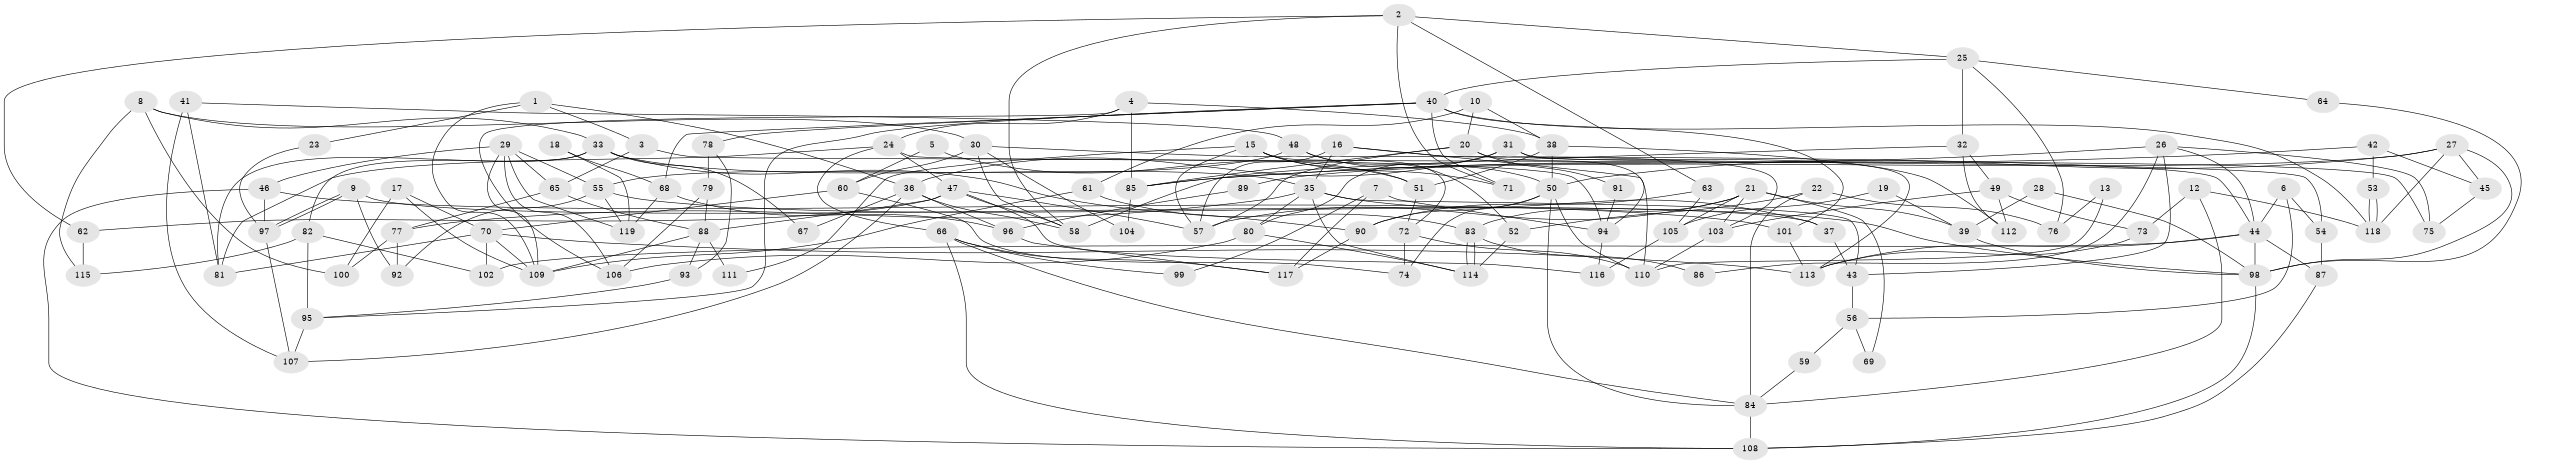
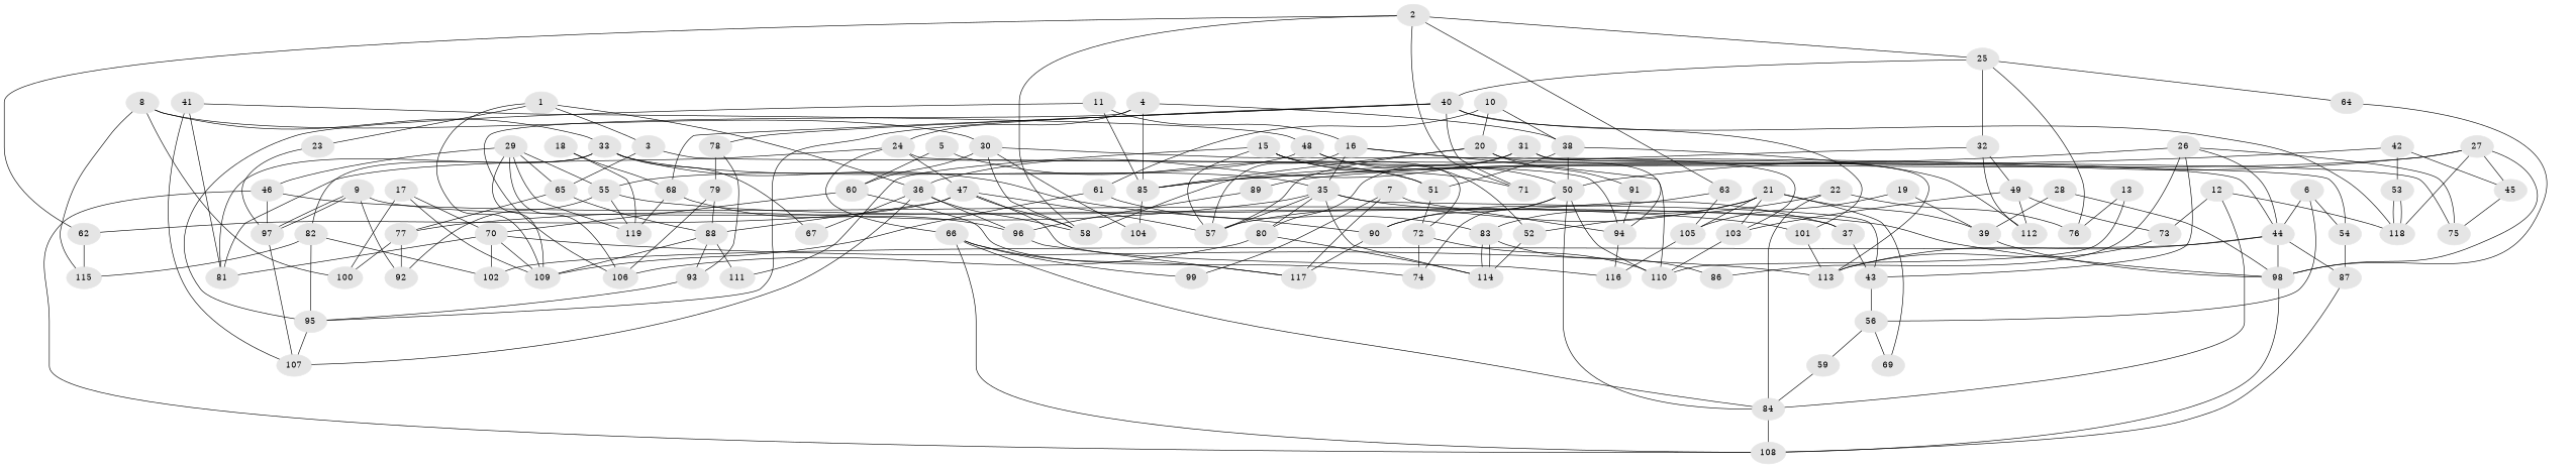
  graph {
    fontname="DejaVu Serif"
    node [color=gray90 fontname="DejaVu Serif" style=filled]
    edge [fontname="DejaVu Serif"]
    1
    3
    23
    36
    109
    65
    94
    97
    58
    67
    96
    107
    2
    25
    62
    63
    71
    76
    32
    40
    64
    115
    105
    90
    77
    88
    116
    4
    24
    38
    85
    106
    54
    47
    66
    81
    51
    50
    112
    104
    5
    60
    72
    70
    74
    6
    44
    56
    98
    113
    87
    102
    69
    59
    7
    99
    117
    8
    30
    33
    100
    35
    82
    9
    37
    92
    43
    10
    20
    61
    57
    91
    83
+   11
    16
    95
    110
    103
    12
    73
    84
    118
    108
    13
    15
    111
    80
    114
    17
    18
    68
    119
    19
    39
    21
    86
    22
    52
    49
    78
    101
    26
    75
    27
    45
    89
    28
    29
    46
    55
    31
    79
    93
    41
    48
    42
    53
    1 -- 3
    1 -- 23
    1 -- 36
    1 -- 109
    3 -- 65
    3 -- 94
    23 -- 97
    36 -- 58
    36 -- 67
    36 -- 96
    36 -- 107
    65 -- 77
    65 -- 88
    94 -- 116
    97 -- 107
    96 -- 117
    2 -- 58
    2 -- 25
    2 -- 62
    2 -- 63
    2 -- 71
    25 -- 76
    25 -- 32
    25 -- 40
    25 -- 64
    62 -- 115
    63 -- 105
    63 -- 90
    32 -- 58
    32 -- 112
    32 -- 49
    40 -- 71
    40 -- 95
    40 -- 118
    40 -- 68
    40 -- 78
    40 -- 101
    64 -- 98
    105 -- 116
    90 -- 117
    77 -- 100
    77 -- 92
    88 -- 109
    88 -- 111
    88 -- 93
    4 -- 24
    4 -- 38
    4 -- 85
    4 -- 106
    24 -- 54
    24 -- 47
    24 -- 66
    24 -- 81
    38 -- 51
    38 -- 50
    38 -- 112
    85 -- 104
    54 -- 87
    47 -- 58
    47 -- 62
    47 -- 88
    47 -- 116
    47 -- 57
    66 -- 99
    66 -- 117
    66 -- 84
    66 -- 108
    51 -- 72
    50 -- 90
    50 -- 74
    50 -- 110
    50 -- 84
    5 -- 51
    5 -- 60
    60 -- 70
    60 -- 74
    72 -- 74
    72 -- 110
    70 -- 109
    70 -- 81
    70 -- 113
    70 -- 102
    6 -- 54
    6 -- 44
    6 -- 56
    44 -- 98
    44 -- 113
    44 -- 87
    44 -- 102
    56 -- 69
    56 -- 59
    98 -- 108
    87 -- 108
    59 -- 84
    7 -- 94
    7 -- 99
    7 -- 117
    8 -- 115
    8 -- 30
    8 -- 33
    8 -- 100
    30 -- 58
    30 -- 104
    30 -- 60
    30 -- 44
    33 -- 67
    33 -- 90
    33 -- 81
    33 -- 35
    33 -- 82
    35 -- 77
    35 -- 37
    35 -- 43
+   35 -- 57
    35 -- 80
    35 -- 114
    82 -- 115
    82 -- 102
    82 -- 95
    9 -- 97
    9 -- 97
    9 -- 37
    9 -- 92
    37 -- 43
    43 -- 56
    10 -- 38
    10 -- 20
    10 -- 61
    20 -- 94
    20 -- 85
    20 -- 57
    20 -- 91
    61 -- 109
    61 -- 83
    91 -- 94
    83 -- 114
    83 -- 114
    83 -- 86
+   11 -- 85
+   11 -- 16
+   11 -- 95
    16 -- 35
    16 -- 57
    16 -- 110
    16 -- 103
    95 -- 107
    103 -- 110
    12 -- 73
    12 -- 84
    12 -- 118
    73 -- 113
    84 -- 108
    13 -- 76
    13 -- 110
    15 -- 71
    15 -- 51
    15 -- 72
    15 -- 57
    15 -- 111
    80 -- 106
    80 -- 114
    17 -- 109
    17 -- 70
    17 -- 100
    18 -- 68
    18 -- 119
    68 -- 96
    68 -- 119
    19 -- 105
    19 -- 39
    39 -- 98
    21 -- 105
    21 -- 69
    21 -- 57
    21 -- 83
    21 -- 103
    21 -- 39
    22 -- 76
    22 -- 84
    22 -- 52
    52 -- 114
    49 -- 112
    49 -- 103
    49 -- 73
    78 -- 79
    78 -- 93
    101 -- 113
    26 -- 85
    26 -- 44
    26 -- 43
    26 -- 86
    26 -- 75
    27 -- 50
    27 -- 98
    27 -- 118
    27 -- 45
    27 -- 89
    45 -- 75
    89 -- 96
    28 -- 98
    28 -- 39
    29 -- 109
    29 -- 65
    29 -- 106
    29 -- 119
    29 -- 46
    29 -- 55
    46 -- 97
    46 -- 108
    46 -- 101
    55 -- 98
    55 -- 92
    55 -- 119
    31 -- 36
    31 -- 113
    31 -- 80
    31 -- 75
    79 -- 88
    79 -- 106
    93 -- 95
    41 -- 107
    41 -- 81
    41 -- 48
    48 -- 50
    48 -- 52
    48 -- 55
    42 -- 85
    42 -- 45
    42 -- 53
    53 -- 118
    53 -- 118
  }
